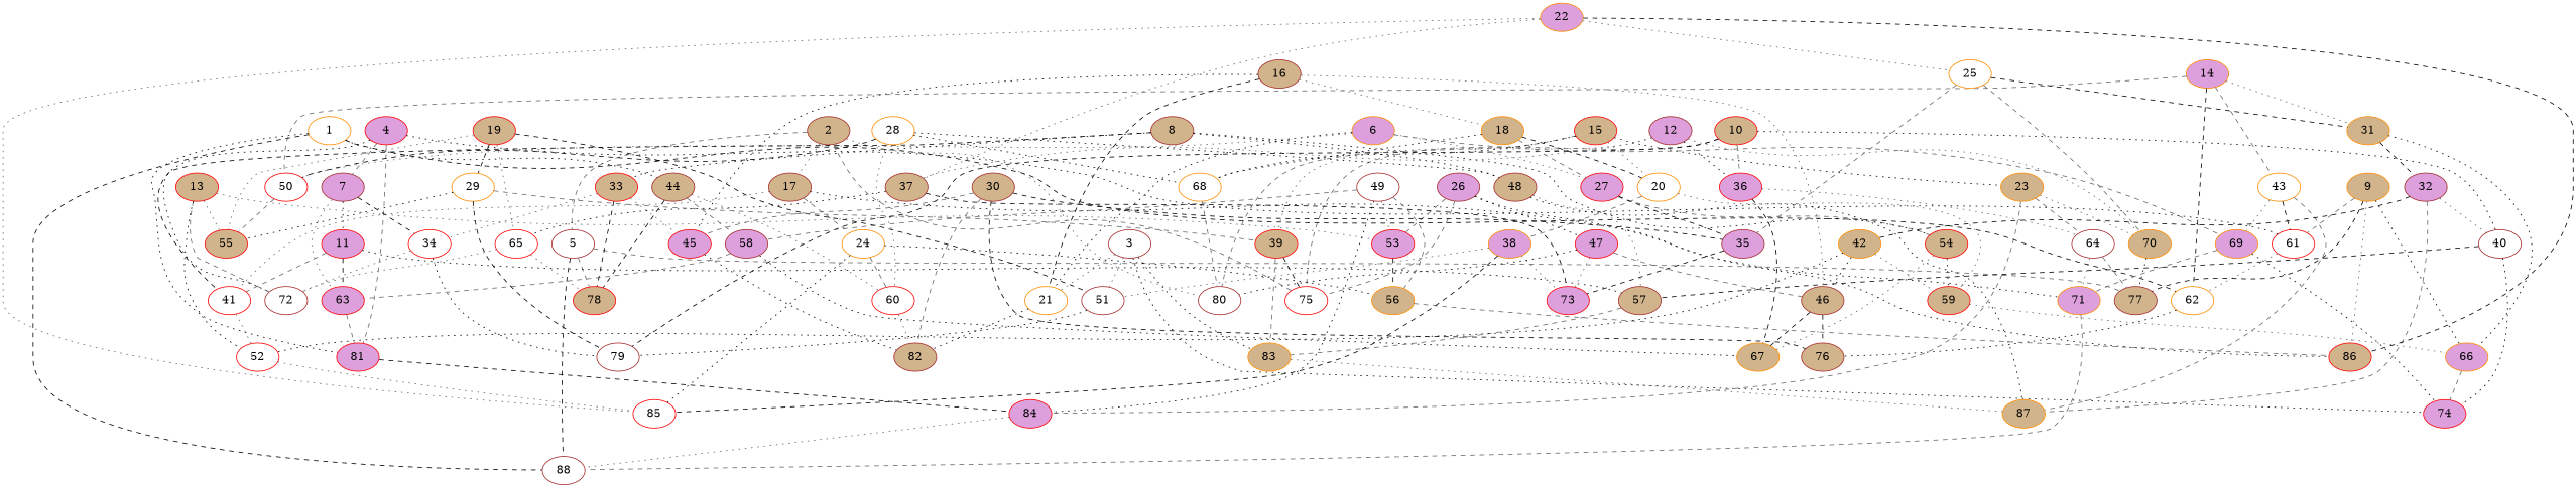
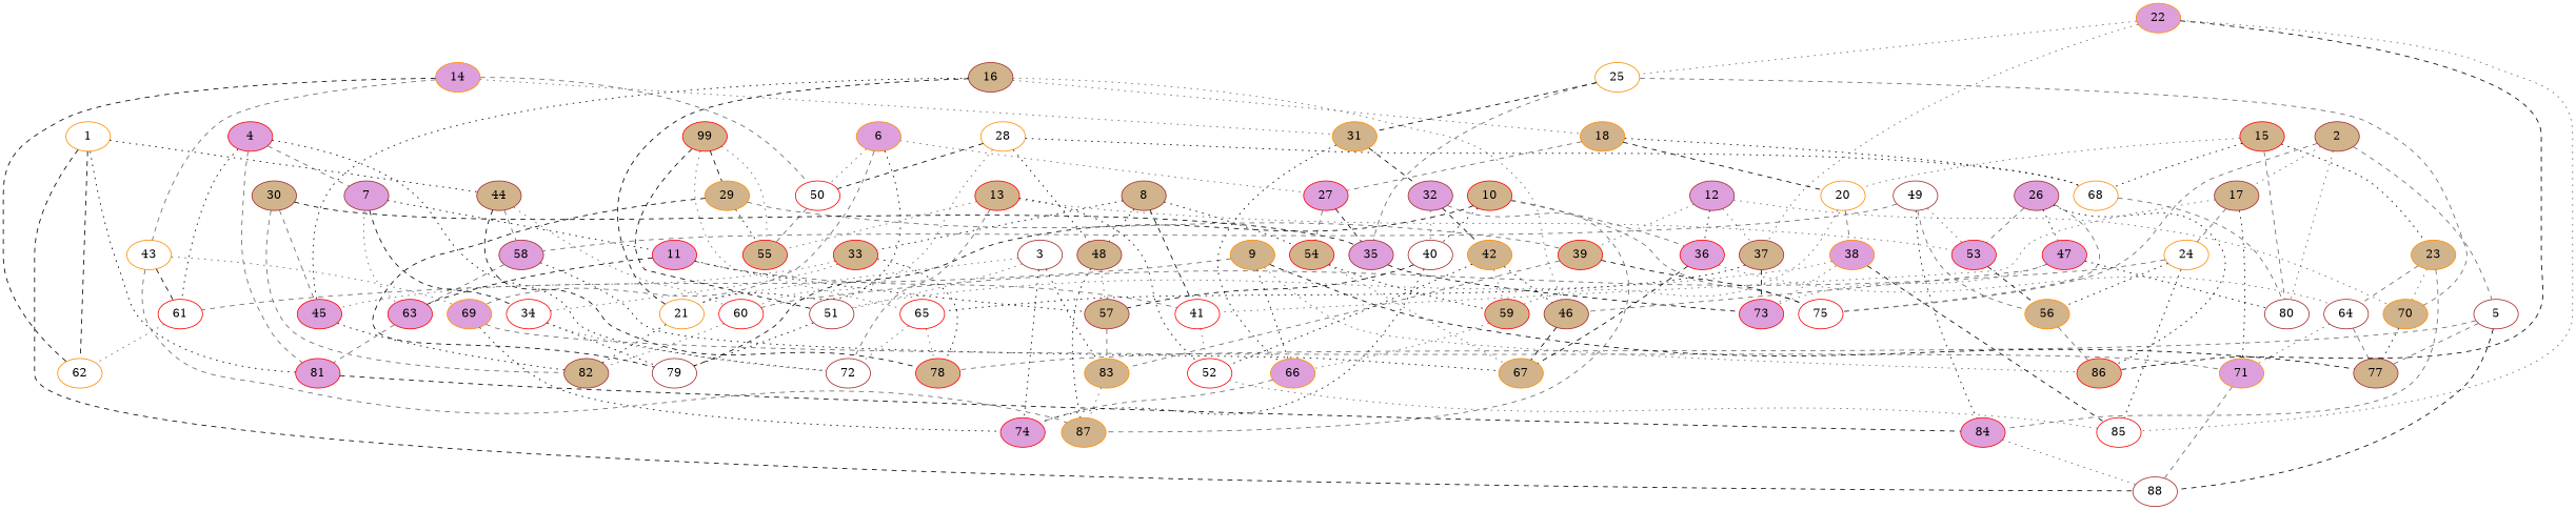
  graph {
    node [color=red fillcolor=tan style=filled]
    edge [color=gray40 style=dotted]
    1 [color=darkorange fillcolor=white]
    44 [color=brown]
    62 [color=darkorange fillcolor=white]
    81 [fillcolor=plum]
    88 [color=brown fillcolor=white]
    78
    60 [fillcolor=white]
    58 [color=brown fillcolor=plum]
-   76 [color=brown]
    84 [fillcolor=plum]
    2 [color=brown]
    5 [color=brown fillcolor=white]
    17 [color=brown]
    75 [fillcolor=white]
    80 [color=brown fillcolor=white]
    77 [color=brown]
    41 [fillcolor=white]
    24 [color=darkorange fillcolor=white]
    71 [color=darkorange fillcolor=plum]
    3 [color=brown fillcolor=white]
    21 [color=darkorange fillcolor=white]
    51 [color=brown fillcolor=white]
    74 [fillcolor=plum]
    83 [color=darkorange]
    82 [color=brown]
    79 [color=brown fillcolor=white]
    87 [color=darkorange]
    4 [fillcolor=plum]
    7 [color=brown fillcolor=plum]
    61 [fillcolor=white]
    72 [color=brown fillcolor=white]
    11 [fillcolor=plum]
    34 [fillcolor=white]
    63 [fillcolor=plum]
    6 [color=darkorange fillcolor=plum]
    27 [fillcolor=plum]
    50 [fillcolor=white]
    69 [color=darkorange fillcolor=plum]
    54
    35 [color=brown fillcolor=plum]
    55
    57 [color=brown]
    8 [color=brown]
    33
    48 [color=brown]
    45 [fillcolor=plum]
    52 [fillcolor=white]
    59
    67 [color=darkorange]
    9 [color=darkorange]
    66 [color=darkorange fillcolor=plum]
    86
    10
    36 [fillcolor=plum]
    40 [color=brown fillcolor=white]
    64 [color=brown fillcolor=white]
    12 [color=brown fillcolor=plum]
    37 [color=brown]
    39
    70 [color=darkorange]
    65 [fillcolor=white]
    73 [fillcolor=plum]
    13
    53 [fillcolor=plum]
    85 [fillcolor=white]
    56 [color=darkorange]
    14 [color=darkorange fillcolor=plum]
    31 [color=darkorange]
    43 [color=darkorange fillcolor=white]
    32 [color=brown fillcolor=plum]
    15
    20 [color=darkorange fillcolor=white]
    23 [color=darkorange]
    68 [color=darkorange fillcolor=white]
    38 [color=darkorange fillcolor=plum]
    16 [color=brown]
    18 [color=darkorange]
    46 [color=brown]
-   19
-   29 [color=darkorange fillcolor=white]
+   19 [label=99]
+   29 [color=darkorange]
    22 [color=darkorange fillcolor=plum]
    25 [color=darkorange fillcolor=white]
    26 [color=brown fillcolor=plum]
    47 [fillcolor=plum]
    28 [color=darkorange fillcolor=white]
    30 [color=brown]
    42 [color=darkorange]
    49 [color=brown fillcolor=white]
    1 -- 44 [color=black]
    1 -- 62 [color=black style=dashed]
    1 -- 81 [color=black]
    1 -- 88 [color=black style=dashed]
    44 -- 78 [color=black style=dashed]
    44 -- 60
    44 -- 58 [style=dashed]
-   62 -- 76 [color=black]
    81 -- 84 [color=black style=dashed]
    60 -- 82
    58 -- 63 [style=dashed]
    58 -- 67 [color=black]
    84 -- 88
    2 -- 5 [style=dashed]
    2 -- 17
    2 -- 75 [style=dashed]
    2 -- 80
    5 -- 88 [color=black style=dashed]
    5 -- 78 [style=dashed]
    5 -- 77 [style=dashed]
    17 -- 41
    17 -- 24 [style=dashed]
    17 -- 71 [color=black]
    41 -- 52
    24 -- 60 [style=dashed]
    24 -- 85 [color=black]
    24 -- 56 [color=black]
    71 -- 88 [style=dashed]
    3 -- 21
    3 -- 51
    3 -- 74 [color=black]
    3 -- 83 [color=black]
    21 -- 82 [color=black]
    51 -- 79 [color=black]
    83 -- 87
    4 -- 81 [style=dashed]
    4 -- 7 [style=dashed]
    4 -- 61 [color=black]
    4 -- 72 [color=black]
    7 -- 11 [color=black]
    7 -- 34 [color=black style=dashed]
    7 -- 63
    61 -- 62
    11 -- 41 [style=dashed]
    11 -- 63 [color=black style=dashed]
    11 -- 57 [color=black]
    34 -- 79 [color=black]
    34 -- 72
    63 -- 81 [style=dashed]
    6 -- 21 [color=black]
    6 -- 27
    6 -- 50
    6 -- 69 [style=dashed]
    27 -- 54 [style=dashed]
    27 -- 35 [color=black style=dashed]
    50 -- 55 [style=dashed]
    69 -- 71 [style=dashed]
    69 -- 74 [color=black]
    54 -- 59 [color=black]
    54 -- 67
    35 -- 73 [color=black style=dashed]
    57 -- 83 [style=dashed]
    8 -- 41 [color=black style=dashed]
    8 -- 54 [color=black]
    8 -- 33 [color=black]
    8 -- 48 [color=black]
-   33 -- 78 [color=black style=dashed]
+   33 -- 78 [color=black]
    33 -- 34
    33 -- 45
    48 -- 87 [color=black]
    48 -- 57
    45 -- 82 [color=black]
    52 -- 85
    59 -- 66
    9 -- 77 [color=black style=dashed]
    9 -- 61 [style=dashed]
    9 -- 66 [color=black]
    9 -- 86
    66 -- 74 [style=dashed]
    10 -- 75 [style=dashed]
    10 -- 79 [color=black style=dashed]
    10 -- 36 [style=dashed]
    10 -- 40 [color=black]
    36 -- 67 [color=black style=dashed]
    36 -- 64
    40 -- 74 [color=black]
    40 -- 57 [color=black style=dashed]
    64 -- 77 [style=dashed]
    64 -- 71
    12 -- 36 [color=black]
    12 -- 37
    12 -- 39
    12 -- 70
    37 -- 65 [color=black]
    37 -- 73 [color=black style=dashed]
    39 -- 75 [color=black style=dashed]
    39 -- 83 [style=dashed]
    70 -- 77 [color=black]
    65 -- 78
    65 -- 72
    13 -- 72 [style=dashed]
    13 -- 55
    13 -- 52 [color=black]
    13 -- 53
    53 -- 56 [color=black style=dashed]
    56 -- 86 [style=dashed]
    14 -- 62 [color=black style=dashed]
    14 -- 50 [style=dashed]
    14 -- 31
    14 -- 43 [style=dashed]
    31 -- 66 [color=black]
    31 -- 32 [color=black style=dashed]
    43 -- 87 [style=dashed]
    43 -- 61 [color=black style=dashed]
    43 -- 69
    32 -- 87 [style=dashed]
    32 -- 40
    32 -- 42 [color=black style=dashed]
    15 -- 80 [style=dashed]
    15 -- 20
    15 -- 23 [color=black]
    15 -- 68 [color=black]
    20 -- 59
    20 -- 38 [style=dashed]
    23 -- 84 [style=dashed]
    23 -- 64 [style=dashed]
    23 -- 70
    68 -- 80 [style=dashed]
    38 -- 51
    38 -- 73
    38 -- 85 [color=black style=dashed]
    16 -- 21 [color=black style=dashed]
    16 -- 45 [color=black]
    16 -- 18
    16 -- 46
    18 -- 27 [style=dashed]
    18 -- 20 [color=black style=dashed]
    18 -- 68 [color=black]
-   46 -- 76 [color=black style=dashed]
    46 -- 67 [color=black style=dashed]
    19 -- 51 [color=black style=dashed]
    19 -- 55
    19 -- 65
    19 -- 29 [color=black style=dashed]
    29 -- 79 [color=black style=dashed]
    29 -- 55 [color=black]
    29 -- 39 [style=dashed]
    22 -- 86 [color=black style=dashed]
    22 -- 37
    22 -- 85
    22 -- 25
    25 -- 35 [style=dashed]
    25 -- 70 [style=dashed]
    25 -- 31 [color=black style=dashed]
    26 -- 75 [style=dashed]
    26 -- 86 [color=black]
    26 -- 53 [style=dashed]
    26 -- 47 [color=black]
    47 -- 80 [color=black]
    47 -- 73
    47 -- 46 [style=dashed]
    28 -- 60
    28 -- 50 [color=black style=dashed]
    28 -- 48 [color=black]
    28 -- 68 [color=black]
-   30 -- 76 [color=black style=dashed]
    30 -- 82 [style=dashed]
    30 -- 35 [color=black style=dashed]
    30 -- 45 [style=dashed]
    42 -- 52 [color=black]
    42 -- 59
    42 -- 46 [color=black]
    49 -- 58 [style=dashed]
    49 -- 84 [color=black]
    49 -- 53
    49 -- 56 [style=dashed]
  }
